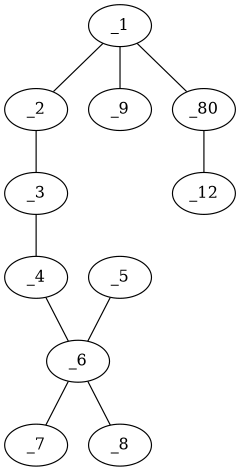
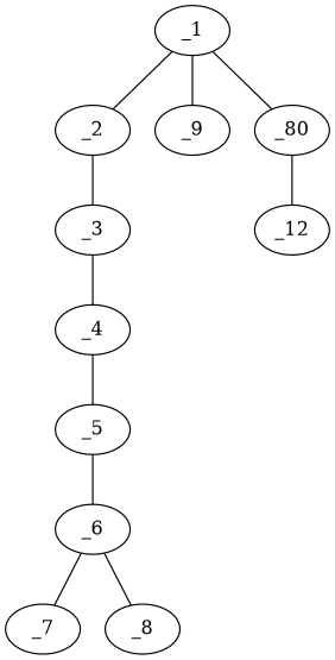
  graph {
    node [charge=0 chem=1 symbol="C  " x=4.366 y=1.299]
    edge [valence=1]
    _1 [x=3.866]
    _2 [chem=4 symbol="N  " y=0.433]
    _9 [y=2.1651]
    n4 [label=_80 x=2.866]
    _3 [chem=2 symbol="O  " x=5.366 y=0.433]
    _12 [x=2 y=1.799]
    _4 [x=5.866 y=-0.433]
    _5 [x=6.866 y=-0.433]
    _6 [x=7.366 y=-1.299]
    _7 [chem=2 symbol="O  " x=8.366 y=-1.299]
    _8 [chem=2 symbol="O  " x=6.866 y=-2.1651]
    _1 -- _2 [valence=2]
    _1 -- _9
    _1 -- n4
    _2 -- _3
    n4 -- _12
    _3 -- _4
-   _4 -- _6
+   _4 -- _5
    _5 -- _6
    _6 -- _7 [valence=2]
    _6 -- _8
  }
